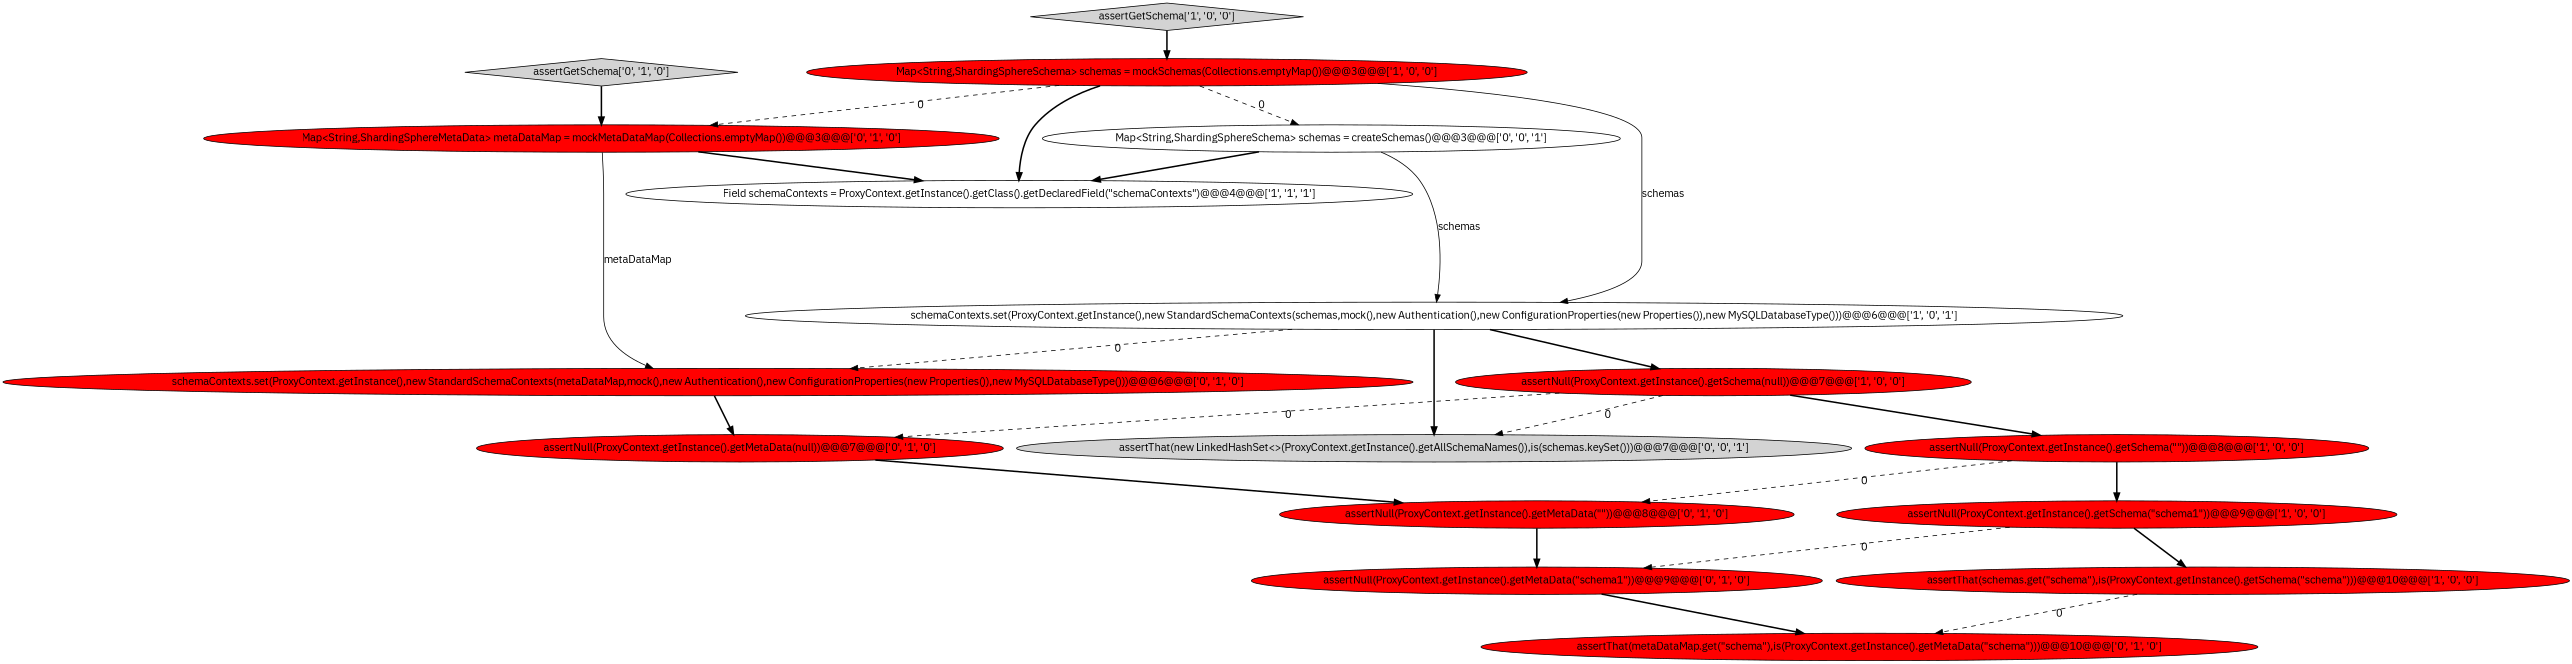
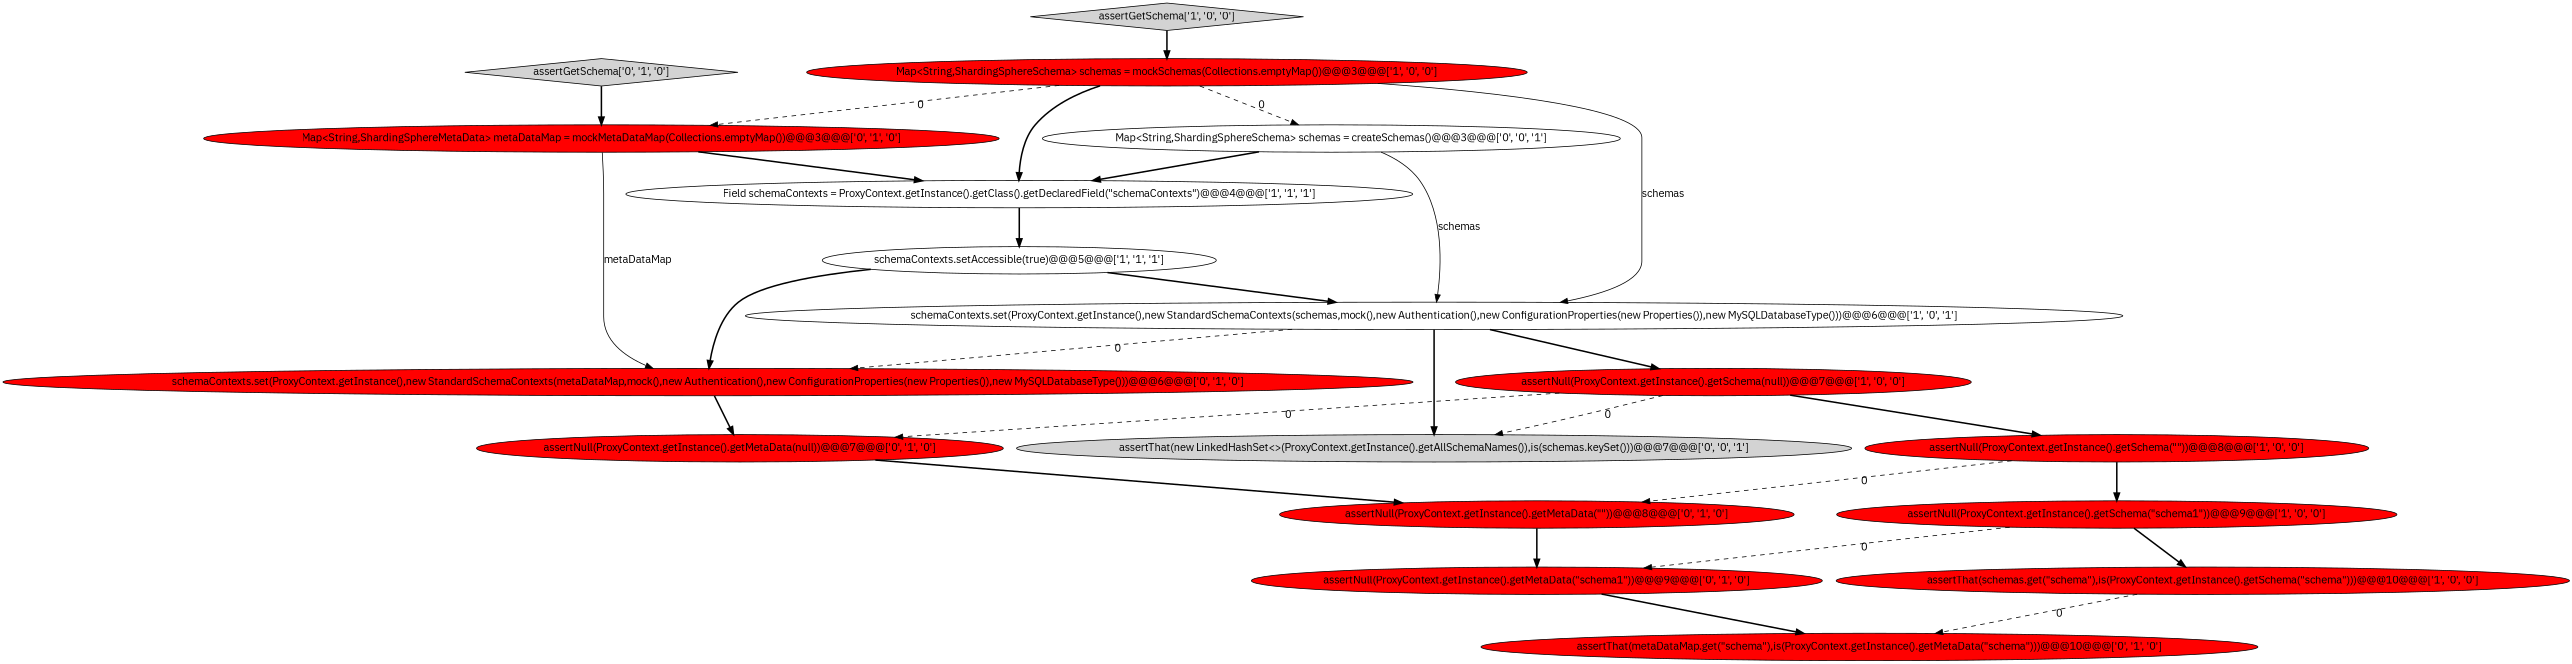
  digraph {
    fontname="IBM Plex Sans"
    node [fillcolor=red fontname="IBM Plex Sans" shape=ellipse style=filled]
    edge [fontname="IBM Plex Sans" style=bold]
    n1 [label="assertNull(ProxyContext.getInstance().getSchema(null))@@@7@@@['1', '0', '0']"]
    n2 [label="assertNull(ProxyContext.getInstance().getMetaData(null))@@@7@@@['0', '1', '0']"]
    n3 [label="assertNull(ProxyContext.getInstance().getSchema(\"\"))@@@8@@@['1', '0', '0']"]
    n4 [fillcolor=lightgray label="assertThat(new LinkedHashSet<>(ProxyContext.getInstance().getAllSchemaNames()),is(schemas.keySet()))@@@7@@@['0', '0', '1']"]
    n5 [label="assertNull(ProxyContext.getInstance().getMetaData(\"\"))@@@8@@@['0', '1', '0']"]
    n6 [label="assertNull(ProxyContext.getInstance().getSchema(\"schema1\"))@@@9@@@['1', '0', '0']"]
    n7 [label="schemaContexts.set(ProxyContext.getInstance(),new StandardSchemaContexts(metaDataMap,mock(),new Authentication(),new ConfigurationProperties(new Properties()),new MySQLDatabaseType()))@@@6@@@['0', '1', '0']"]
    n8 [label="assertNull(ProxyContext.getInstance().getMetaData(\"schema1\"))@@@9@@@['0', '1', '0']"]
    n9 [label="assertThat(metaDataMap.get(\"schema\"),is(ProxyContext.getInstance().getMetaData(\"schema\")))@@@10@@@['0', '1', '0']"]
    n10 [fillcolor=white label="Map<String,ShardingSphereSchema> schemas = createSchemas()@@@3@@@['0', '0', '1']"]
    n11 [fillcolor=white label="Field schemaContexts = ProxyContext.getInstance().getClass().getDeclaredField(\"schemaContexts\")@@@4@@@['1', '1', '1']"]
    n12 [fillcolor=white label="schemaContexts.set(ProxyContext.getInstance(),new StandardSchemaContexts(schemas,mock(),new Authentication(),new ConfigurationProperties(new Properties()),new MySQLDatabaseType()))@@@6@@@['1', '0', '1']"]
+   n13 [fillcolor=white label="schemaContexts.setAccessible(true)@@@5@@@['1', '1', '1']"]
    n14 [fillcolor=lightgray label="assertGetSchema['0', '1', '0']" shape=diamond]
    n15 [label="Map<String,ShardingSphereMetaData> metaDataMap = mockMetaDataMap(Collections.emptyMap())@@@3@@@['0', '1', '0']"]
    n16 [label="Map<String,ShardingSphereSchema> schemas = mockSchemas(Collections.emptyMap())@@@3@@@['1', '0', '0']"]
    n17 [label="assertThat(schemas.get(\"schema\"),is(ProxyContext.getInstance().getSchema(\"schema\")))@@@10@@@['1', '0', '0']"]
    n18 [fillcolor=lightgray label="assertGetSchema['1', '0', '0']" shape=diamond]
    n1 -> n2 [label=0 style=dashed]
    n1 -> n3
    n1 -> n4 [label=0 style=dashed]
    n2 -> n5
    n3 -> n5 [label=0 style=dashed]
    n3 -> n6
    n5 -> n8
    n6 -> n8 [label=0 style=dashed]
    n6 -> n17
    n7 -> n2
    n8 -> n9
    n10 -> n11
    n10 -> n12 [label=schemas style=solid]
+   n11 -> n13
    n12 -> n1
    n12 -> n4
    n12 -> n7 [label=0 style=dashed]
+   n13 -> n7
+   n13 -> n12
    n14 -> n15
    n15 -> n7 [label=metaDataMap style=solid]
    n15 -> n11
    n16 -> n10 [label=0 style=dashed]
    n16 -> n11
    n16 -> n12 [label=schemas style=solid]
    n16 -> n15 [label=0 style=dashed]
    n17 -> n9 [label=0 style=dashed]
    n18 -> n16
  }
